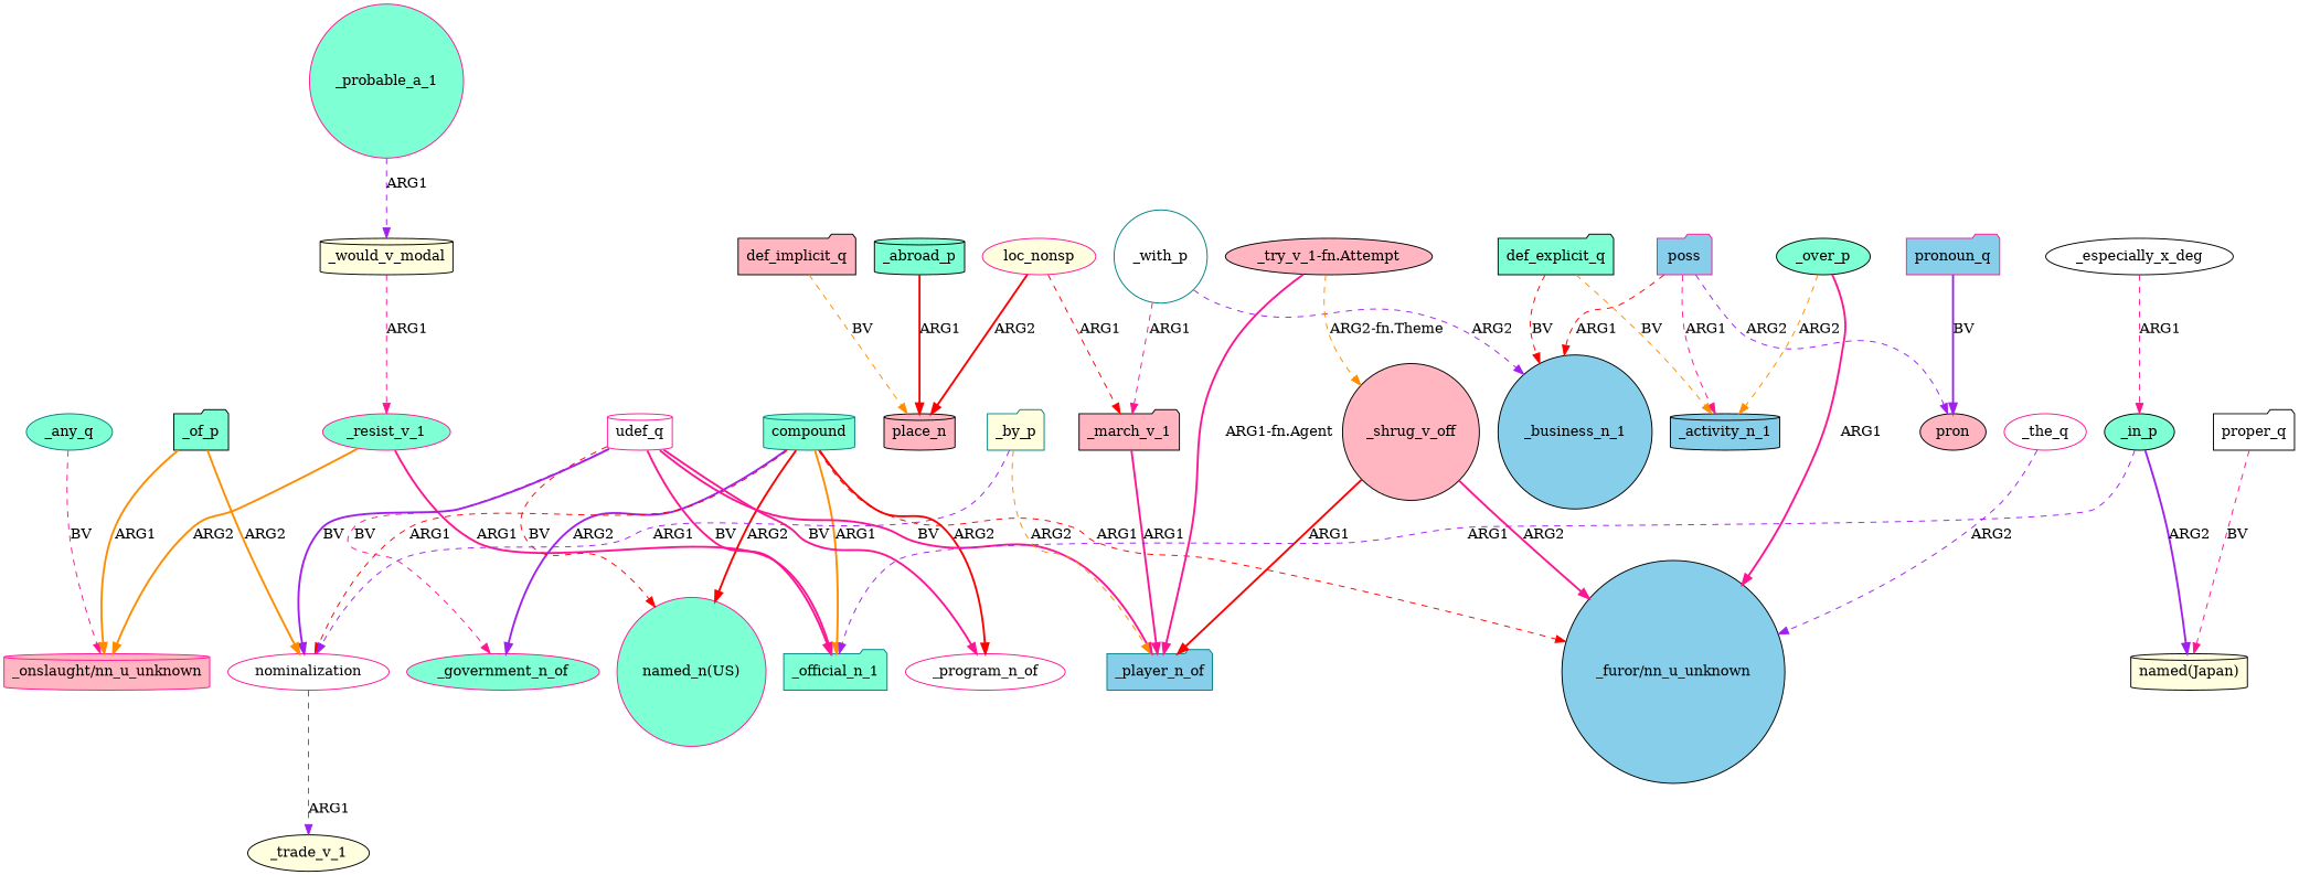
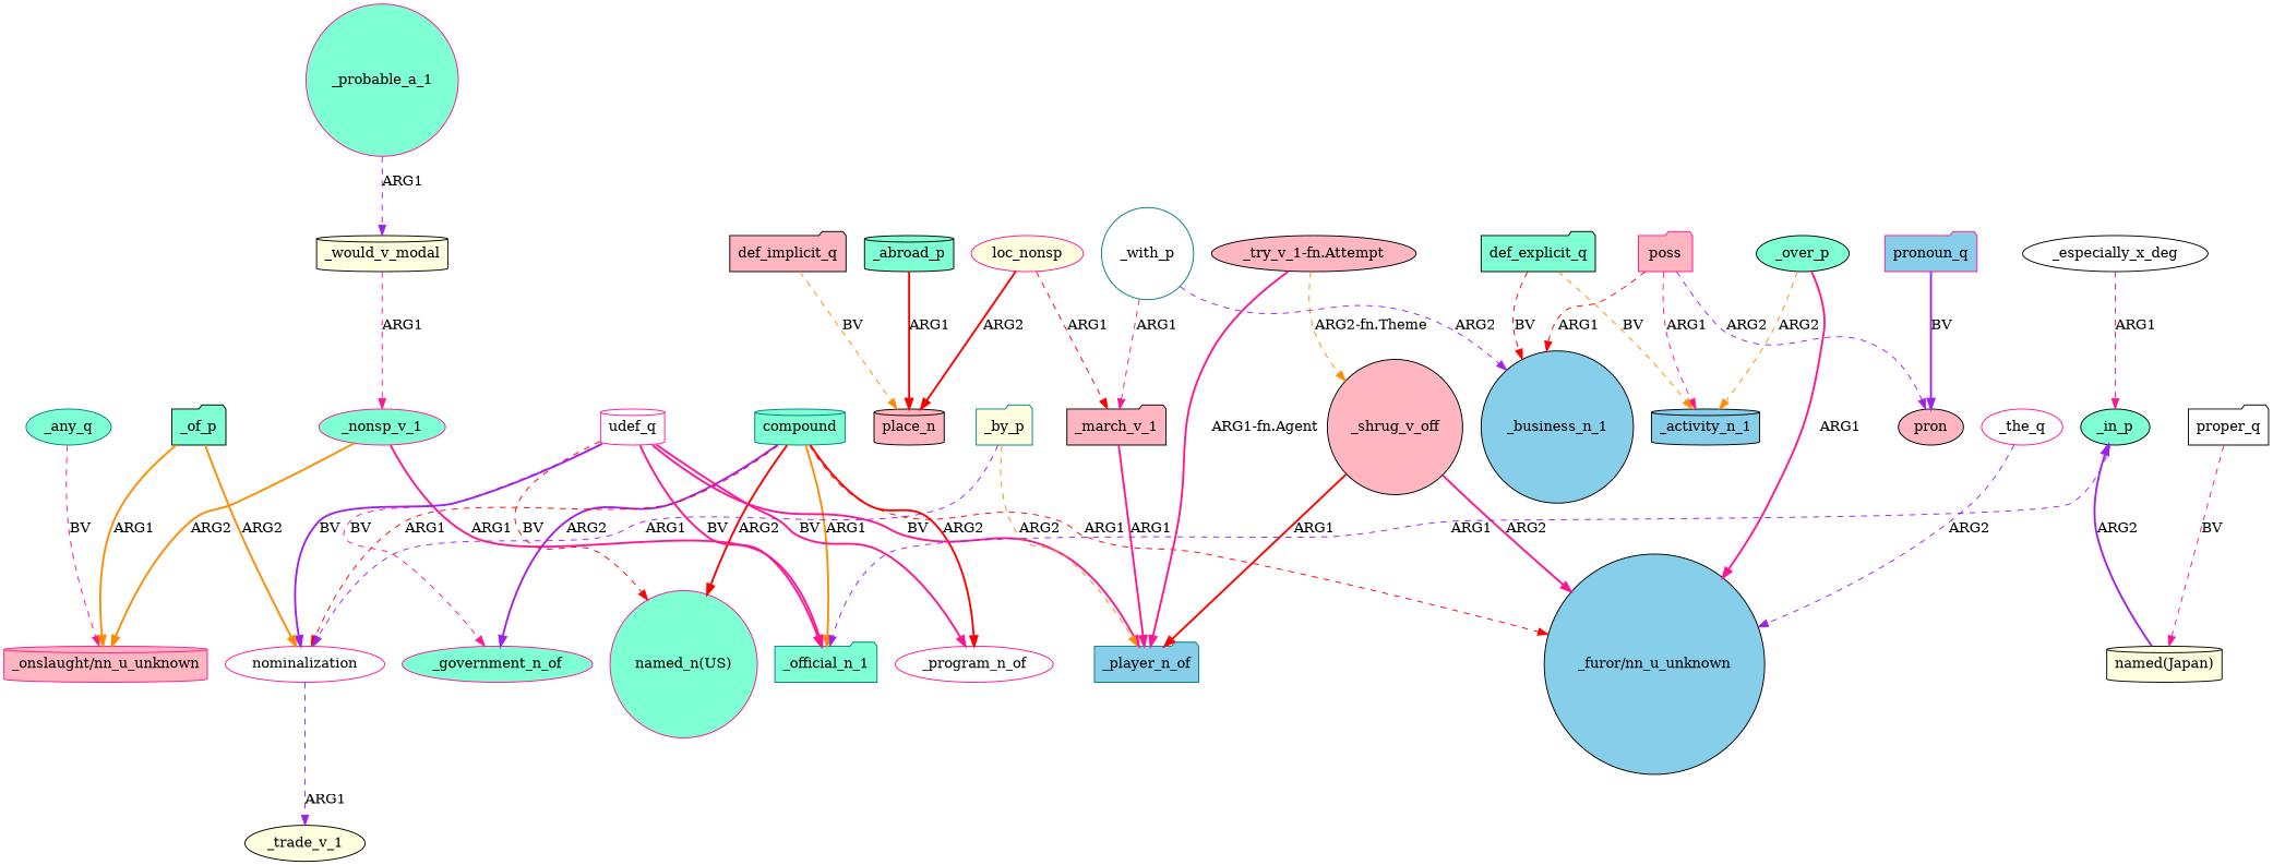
  digraph {
    node [color=black fillcolor=aquamarine shape=ellipse style=filled]
    edge [color=deeppink style=dashed]
-   _resist_v_1 [color=deeppink]
+   _resist_v_1 [color=deeppink label=_nonsp_v_1]
    "_onslaught/nn_u_unknown" [color=deeppink fillcolor=lightpink shape=cylinder]
    _official_n_1 [color=teal shape=folder]
    compound [color=teal shape=cylinder]
    _program_n_of [color=deeppink fillcolor=white]
    "named_n(US)" [color=deeppink shape=circle]
    _government_n_of [color=deeppink]
    "_furor/nn_u_unknown" [fillcolor=skyblue shape=circle]
    nominalization [color=deeppink fillcolor=white]
    _trade_v_1 [fillcolor=lightyellow]
    _over_p
    _activity_n_1 [fillcolor=skyblue shape=cylinder]
    udef_q [color=deeppink fillcolor=white shape=cylinder]
    _player_n_of [color=teal fillcolor=skyblue shape=folder]
    _by_p [color=teal fillcolor=lightyellow shape=folder]
-   poss [color=deeppink fillcolor=skyblue shape=folder]
+   poss [color=deeppink fillcolor=lightpink shape=folder]
    pron [fillcolor=lightpink]
    _business_n_1 [fillcolor=skyblue shape=circle]
    loc_nonsp [color=deeppink fillcolor=lightyellow]
    _march_v_1 [fillcolor=lightpink shape=folder]
    place_n [fillcolor=lightpink shape=cylinder]
    _with_p [color=teal fillcolor=white shape=circle]
    _would_v_modal [fillcolor=lightyellow shape=cylinder]
    "_try_v_1-fn.Attempt" [fillcolor=lightpink]
    _shrug_v_off [fillcolor=lightpink shape=circle]
    def_explicit_q [shape=folder]
    _probable_a_1 [color=deeppink shape=circle]
    def_implicit_q [fillcolor=lightpink shape=folder]
    _any_q [color=teal]
    proper_q [fillcolor=white shape=folder]
    "named(Japan)" [fillcolor=lightyellow shape=cylinder]
    _in_p
    pronoun_q [color=deeppink fillcolor=skyblue shape=folder]
    _of_p [shape=folder]
    _especially_x_deg [fillcolor=white]
    _abroad_p [shape=cylinder]
    _the_q [color=deeppink fillcolor=white]
    _resist_v_1 -> "_onslaught/nn_u_unknown" [color=darkorange label=ARG2 style=bold]
    _resist_v_1 -> _official_n_1 [label=ARG1 style=bold]
    compound -> _official_n_1 [color=darkorange label=ARG1 style=bold]
    compound -> _program_n_of [color=red label=ARG2 style=bold]
    compound -> "named_n(US)" [color=red label=ARG2 style=bold]
    compound -> _government_n_of [color=purple label=ARG2 style=bold]
    compound -> "_furor/nn_u_unknown" [color=red label=ARG1]
    compound -> nominalization [color=red label=ARG1]
    nominalization -> _trade_v_1 [color=purple label=ARG1]
    _over_p -> "_furor/nn_u_unknown" [label=ARG1 style=bold]
    _over_p -> _activity_n_1 [color=darkorange label=ARG2]
    udef_q -> _official_n_1 [label=BV style=bold]
    udef_q -> _program_n_of [label=BV style=bold]
    udef_q -> "named_n(US)" [color=red label=BV]
    udef_q -> _government_n_of [label=BV]
    udef_q -> nominalization [color=purple label=BV style=bold]
    udef_q -> _player_n_of [label=BV style=bold]
    _by_p -> nominalization [color=purple label=ARG1]
    _by_p -> _player_n_of [color=darkorange label=ARG2]
    poss -> _activity_n_1 [label=ARG1]
    poss -> pron [color=purple label=ARG2]
    poss -> _business_n_1 [color=red label=ARG1]
    loc_nonsp -> _march_v_1 [color=red label=ARG1]
    loc_nonsp -> place_n [color=red label=ARG2 style=bold]
    _march_v_1 -> _player_n_of [label=ARG1 style=bold]
    _with_p -> _business_n_1 [color=purple label=ARG2]
    _with_p -> _march_v_1 [label=ARG1]
    _would_v_modal -> _resist_v_1 [label=ARG1]
    "_try_v_1-fn.Attempt" -> _player_n_of [label="ARG1-fn.Agent" style=bold]
    "_try_v_1-fn.Attempt" -> _shrug_v_off [color=darkorange label="ARG2-fn.Theme"]
    _shrug_v_off -> "_furor/nn_u_unknown" [label=ARG2 style=bold]
    _shrug_v_off -> _player_n_of [color=red label=ARG1 style=bold]
    def_explicit_q -> _activity_n_1 [color=darkorange label=BV]
    def_explicit_q -> _business_n_1 [color=red label=BV]
    _probable_a_1 -> _would_v_modal [color=purple label=ARG1]
    def_implicit_q -> place_n [color=darkorange label=BV]
    _any_q -> "_onslaught/nn_u_unknown" [label=BV]
    proper_q -> "named(Japan)" [label=BV]
    _in_p -> _official_n_1 [color=purple label=ARG1]
-   _in_p -> "named(Japan)" [color=purple label=ARG2 style=bold]
+   "named(Japan)" -> _in_p [color=purple label=ARG2 style=bold]
    pronoun_q -> pron [color=purple label=BV style=bold]
    _of_p -> "_onslaught/nn_u_unknown" [color=darkorange label=ARG1 style=bold]
    _of_p -> nominalization [color=darkorange label=ARG2 style=bold]
    _especially_x_deg -> _in_p [label=ARG1]
    _abroad_p -> place_n [color=red label=ARG1 style=bold]
    _the_q -> "_furor/nn_u_unknown" [color=purple label=ARG2]
  }
